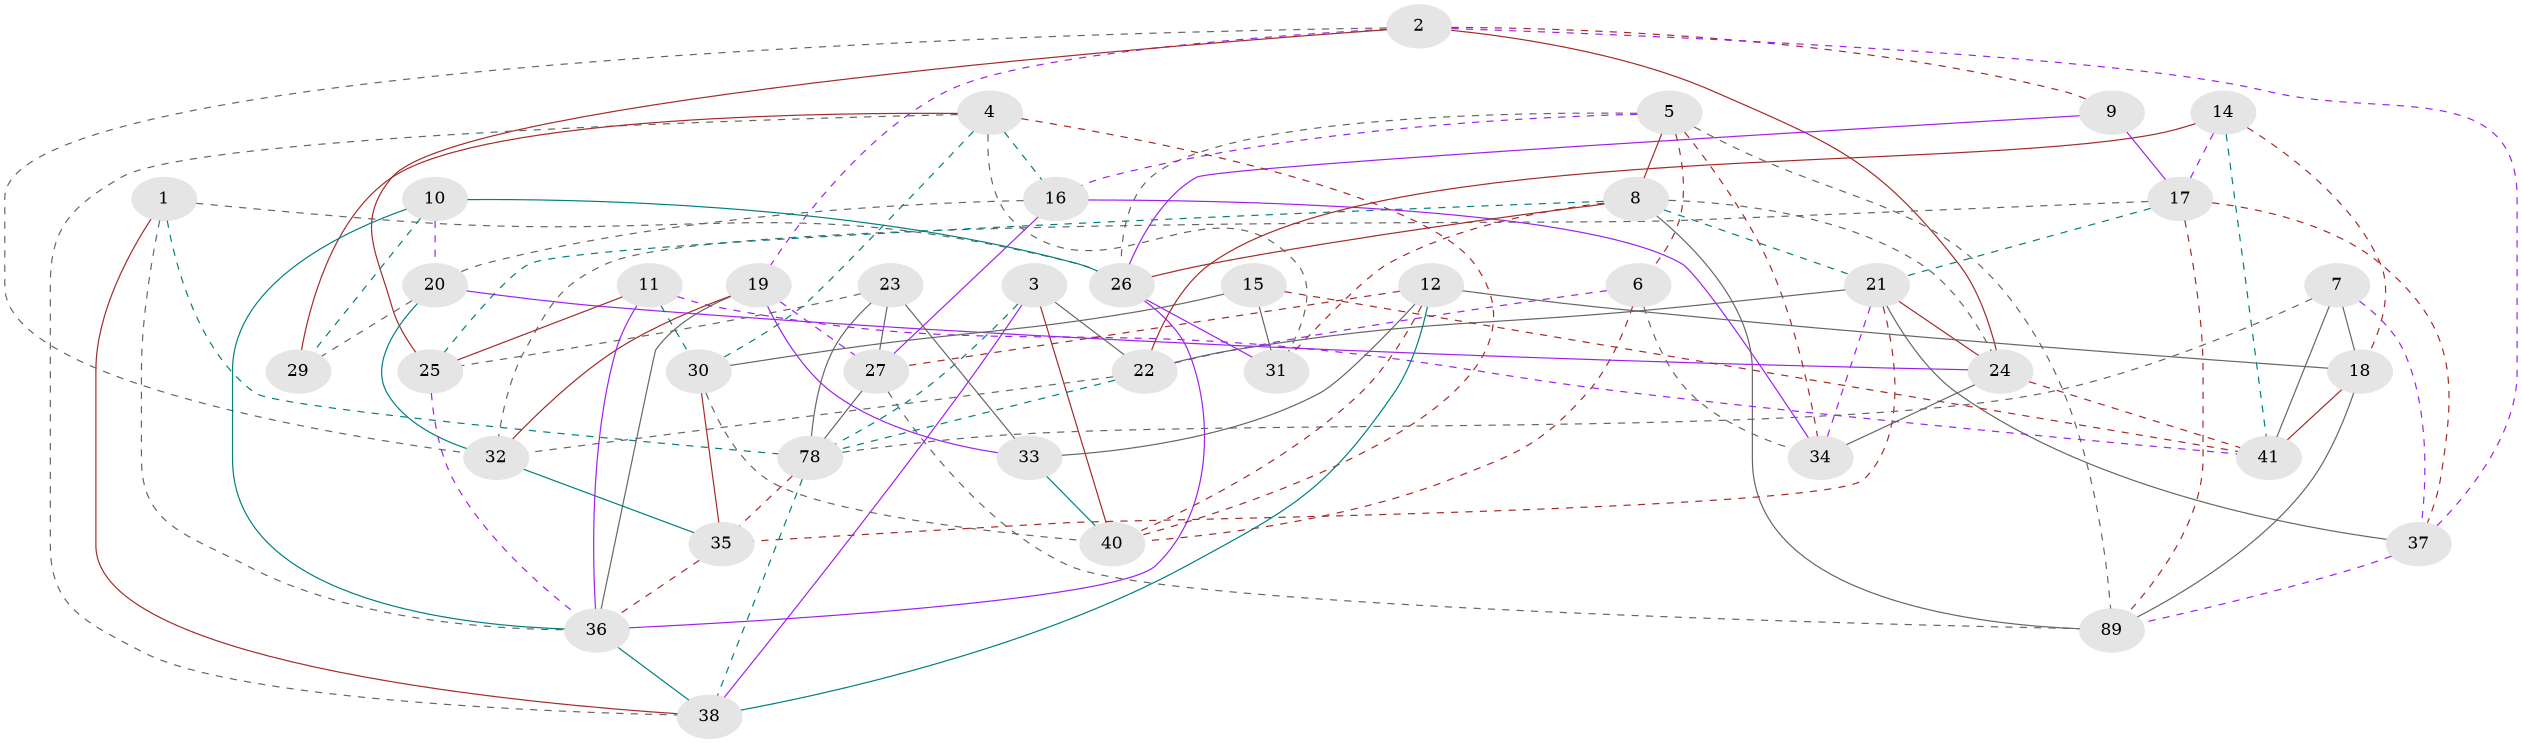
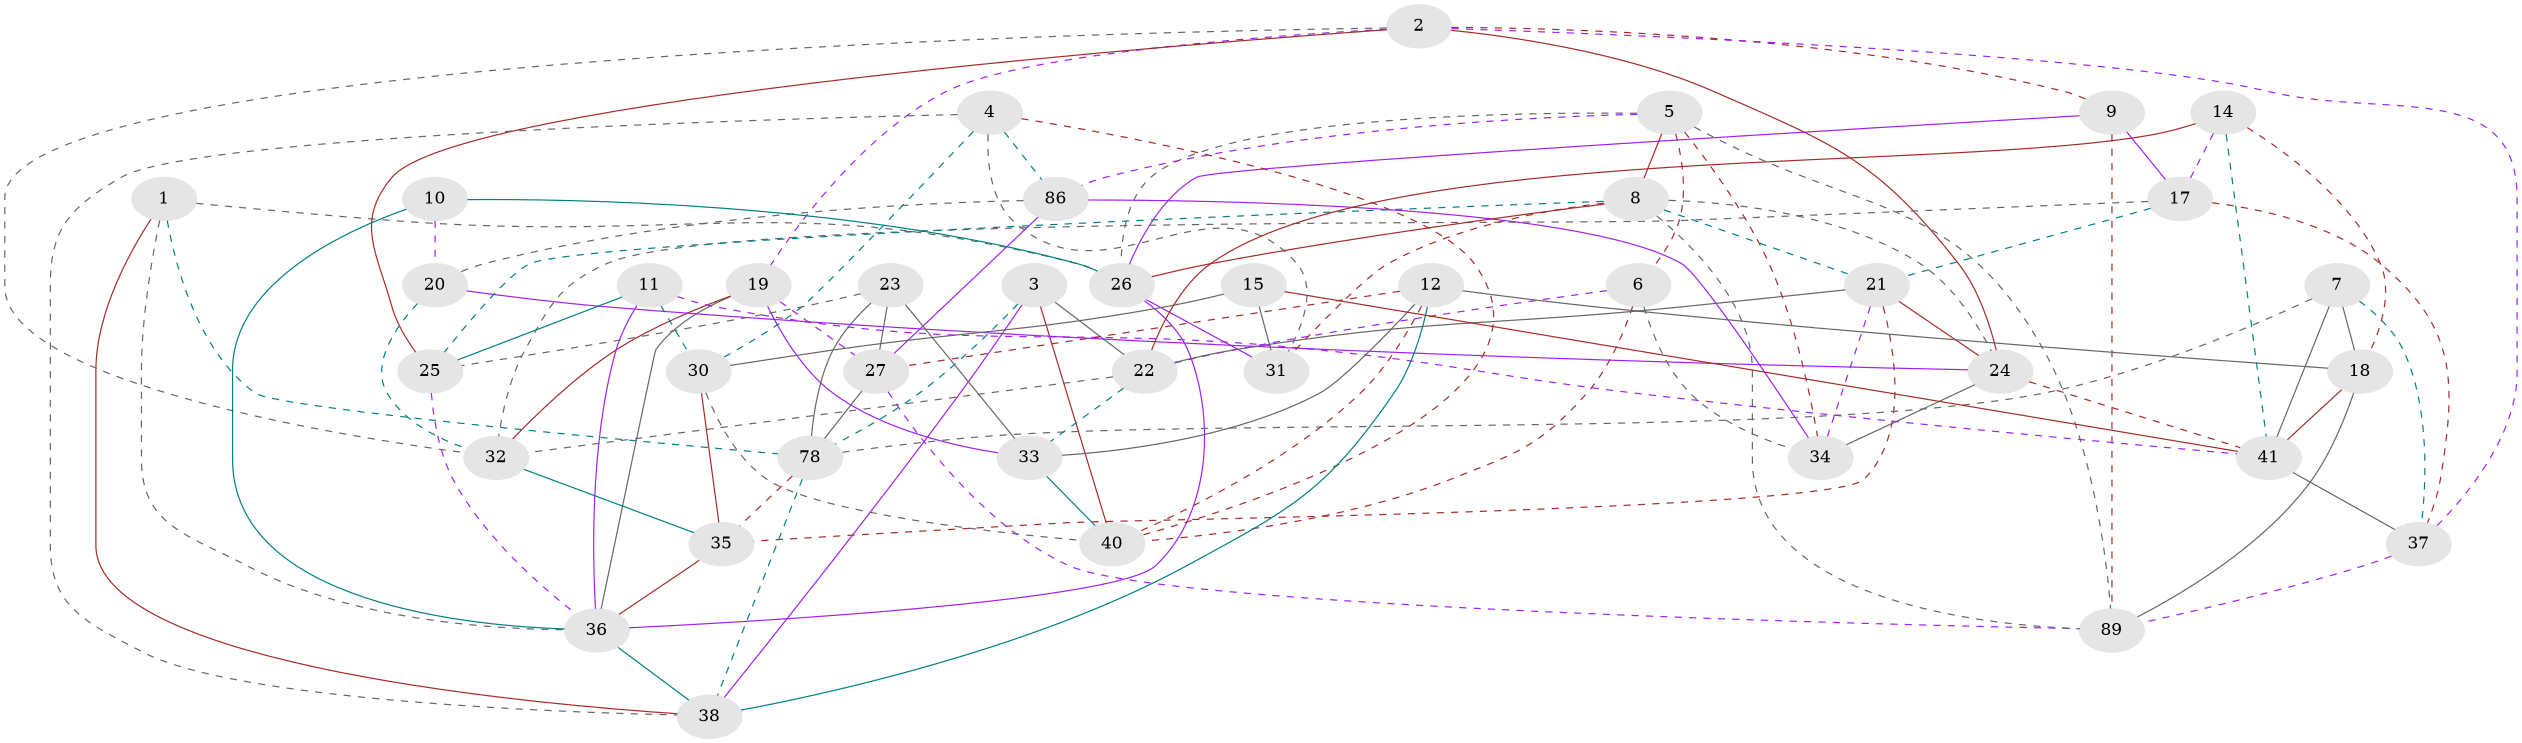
  graph {
    node [color=gray90 style=filled]
    edge [color=gray40 style=dashed weight=1.0]
    n1 [label=78]
    1
    36
    38
    26
    35
    2
    9
    19
    24
    25
    32
    37
    17
    27
    33
    34
    41
    n19 [label=89]
    3
    22
    40
    4
-   29
-   16
+   16 [label=86]
    30
    31
    20
    5
    6
    8
    21
    7
    18
    10
    11
    12
    15
    14
    23
    n1 -- 38 [color=teal]
    n1 -- 35 [color=brown weight=2.0]
    1 -- n1 [color=teal]
    1 -- 36
    1 -- 38 [color=brown style=solid]
    1 -- 26
    36 -- 38 [color=teal style=solid]
    26 -- 36 [color=purple style=solid]
    26 -- 31 [color=purple style=solid]
-   35 -- 36 [color=brown]
+   35 -- 36 [color=brown style=solid]
    2 -- 9 [color=brown]
    2 -- 19 [color=purple]
    2 -- 24 [color=brown style=solid]
    2 -- 25 [color=brown style=solid]
    2 -- 32
    2 -- 37 [color=purple]
    9 -- 26 [color=purple style=solid]
    9 -- 17 [color=purple style=solid]
    19 -- 36 [style=solid]
    19 -- 32 [color=brown style=solid]
    19 -- 27 [color=purple]
    19 -- 33 [color=purple style=solid weight=2.0]
    24 -- 34 [style=solid]
    24 -- 41 [color=brown]
    25 -- 36 [color=purple]
    32 -- 35 [color=teal style=solid]
    37 -- n19 [color=purple]
    17 -- 32
    17 -- 37 [color=brown]
-   17 -- n19 [color=brown]
+   9 -- n19 [color=brown]
    17 -- 21 [color=teal]
    27 -- n1 [style=solid]
-   27 -- n19
+   27 -- n19 [color=purple]
    33 -- 40 [color=teal style=solid]
    3 -- n1 [color=teal]
    3 -- 38 [color=purple style=solid]
    3 -- 22 [style=solid]
    3 -- 40 [color=brown style=solid]
    22 -- 32
-   22 -- n1 [color=teal]
+   22 -- 33 [color=teal]
    4 -- 38
    4 -- 40 [color=brown]
-   4 -- 29 [color=brown style=solid]
    4 -- 16 [color=teal weight=2.0]
    4 -- 30 [color=teal]
    4 -- 31
    16 -- 27 [color=purple style=solid]
    16 -- 34 [color=purple style=solid]
    16 -- 20
    30 -- 35 [color=brown style=solid]
    30 -- 40
    20 -- 24 [color=purple style=solid]
-   20 -- 32 [color=teal style=solid]
-   20 -- 29 [weight=2.0]
+   20 -- 32 [color=teal]
    5 -- 26
    5 -- 34 [color=brown]
    5 -- n19
    5 -- 16 [color=purple]
    5 -- 6 [color=brown]
    5 -- 8 [color=brown style=solid]
    6 -- 34
    6 -- 22 [color=purple]
    6 -- 40 [color=brown]
    8 -- 26 [color=brown style=solid]
    8 -- 24
    8 -- 25 [color=teal weight=2.0]
-   8 -- n19 [style=solid]
+   8 -- n19
    8 -- 31 [color=brown]
    8 -- 21 [color=teal]
    21 -- 35 [color=brown]
    21 -- 24 [color=brown style=solid]
-   21 -- 37 [style=solid]
+   41 -- 37 [style=solid]
    21 -- 34 [color=purple weight=2.0]
    21 -- 22 [style=solid]
    7 -- n1
-   7 -- 37 [color=purple]
+   7 -- 37 [color=teal]
    7 -- 41 [style=solid]
    7 -- 18 [style=solid]
    18 -- 41 [color=brown style=solid]
    18 -- n19 [style=solid]
    10 -- 36 [color=teal style=solid]
    10 -- 26 [color=teal style=solid]
-   10 -- 29 [color=teal]
    10 -- 20 [color=purple]
    11 -- 36 [color=purple style=solid]
-   11 -- 25 [color=brown style=solid]
+   11 -- 25 [color=teal style=solid]
    11 -- 41 [color=purple]
    11 -- 30 [color=teal]
    12 -- 38 [color=teal style=solid]
    12 -- 27 [color=brown]
    12 -- 33 [style=solid]
    12 -- 40 [color=brown]
    12 -- 18 [style=solid weight=2.0]
-   15 -- 41 [color=brown]
+   15 -- 41 [color=brown style=solid]
    15 -- 30 [style=solid weight=2.0]
    15 -- 31 [style=solid]
    14 -- 17 [color=purple]
    14 -- 41 [color=teal]
    14 -- 22 [color=brown style=solid]
    14 -- 18 [color=brown]
    23 -- n1 [style=solid]
    23 -- 25
    23 -- 27 [style=solid]
    23 -- 33 [style=solid]
  }
